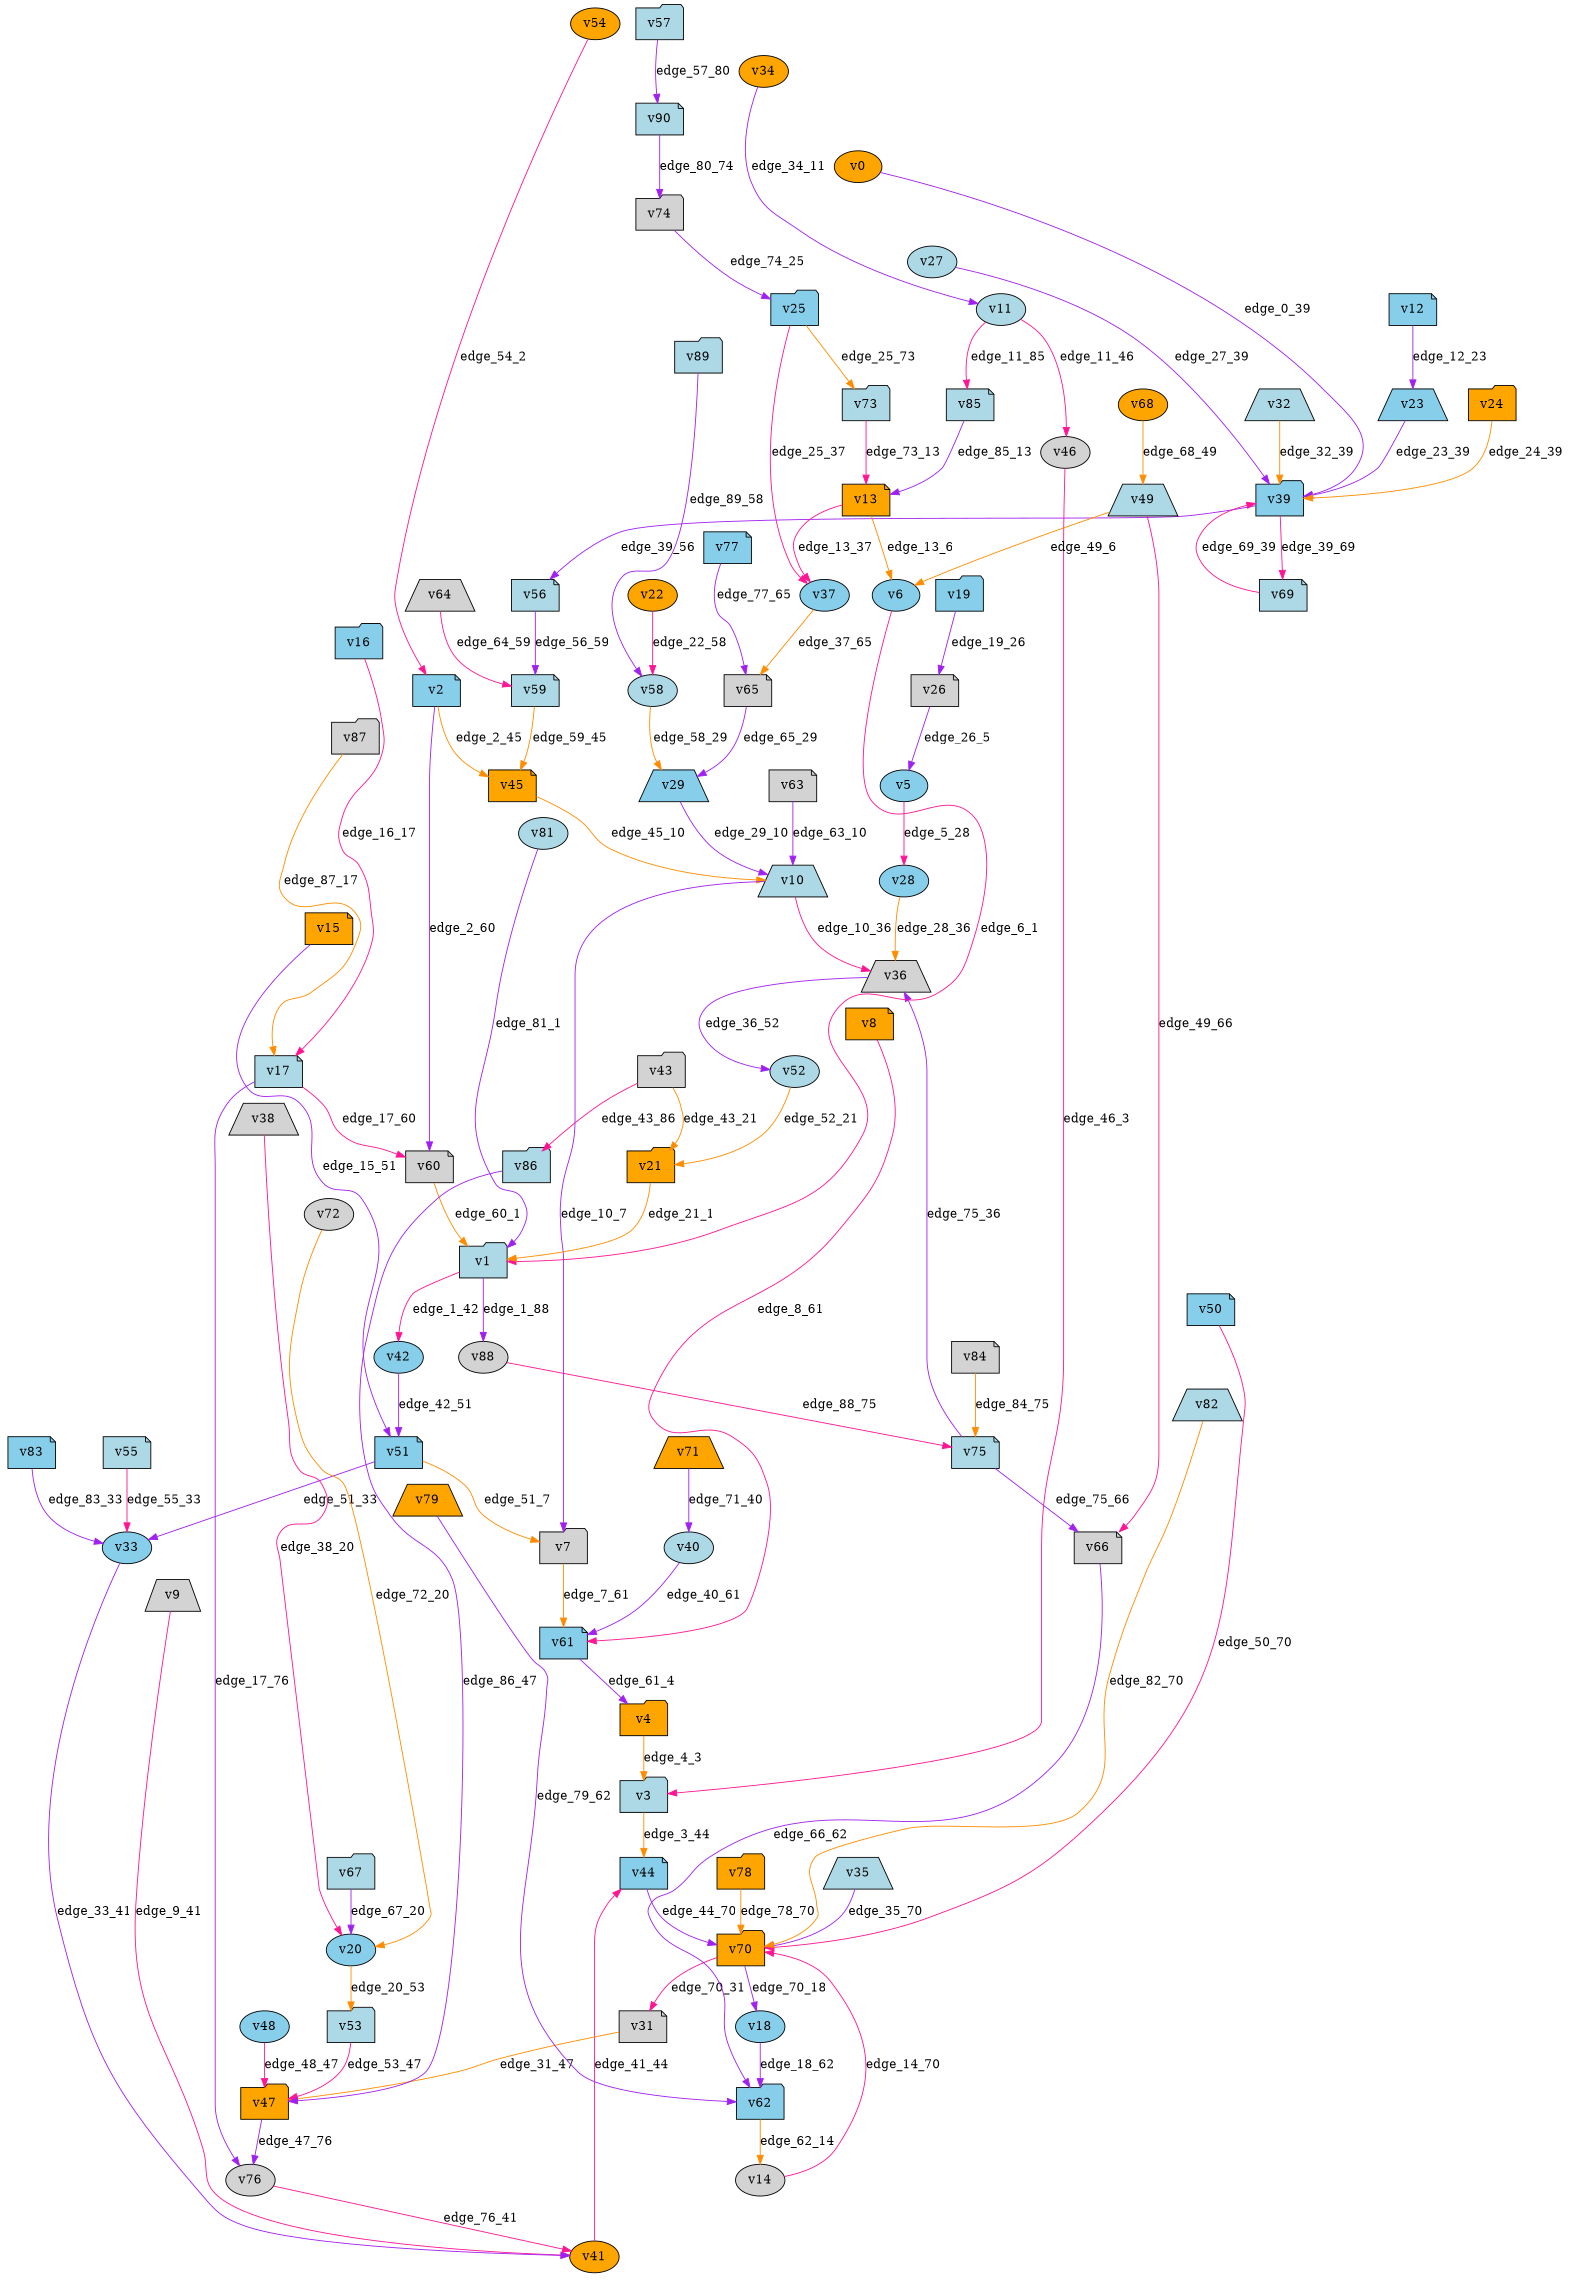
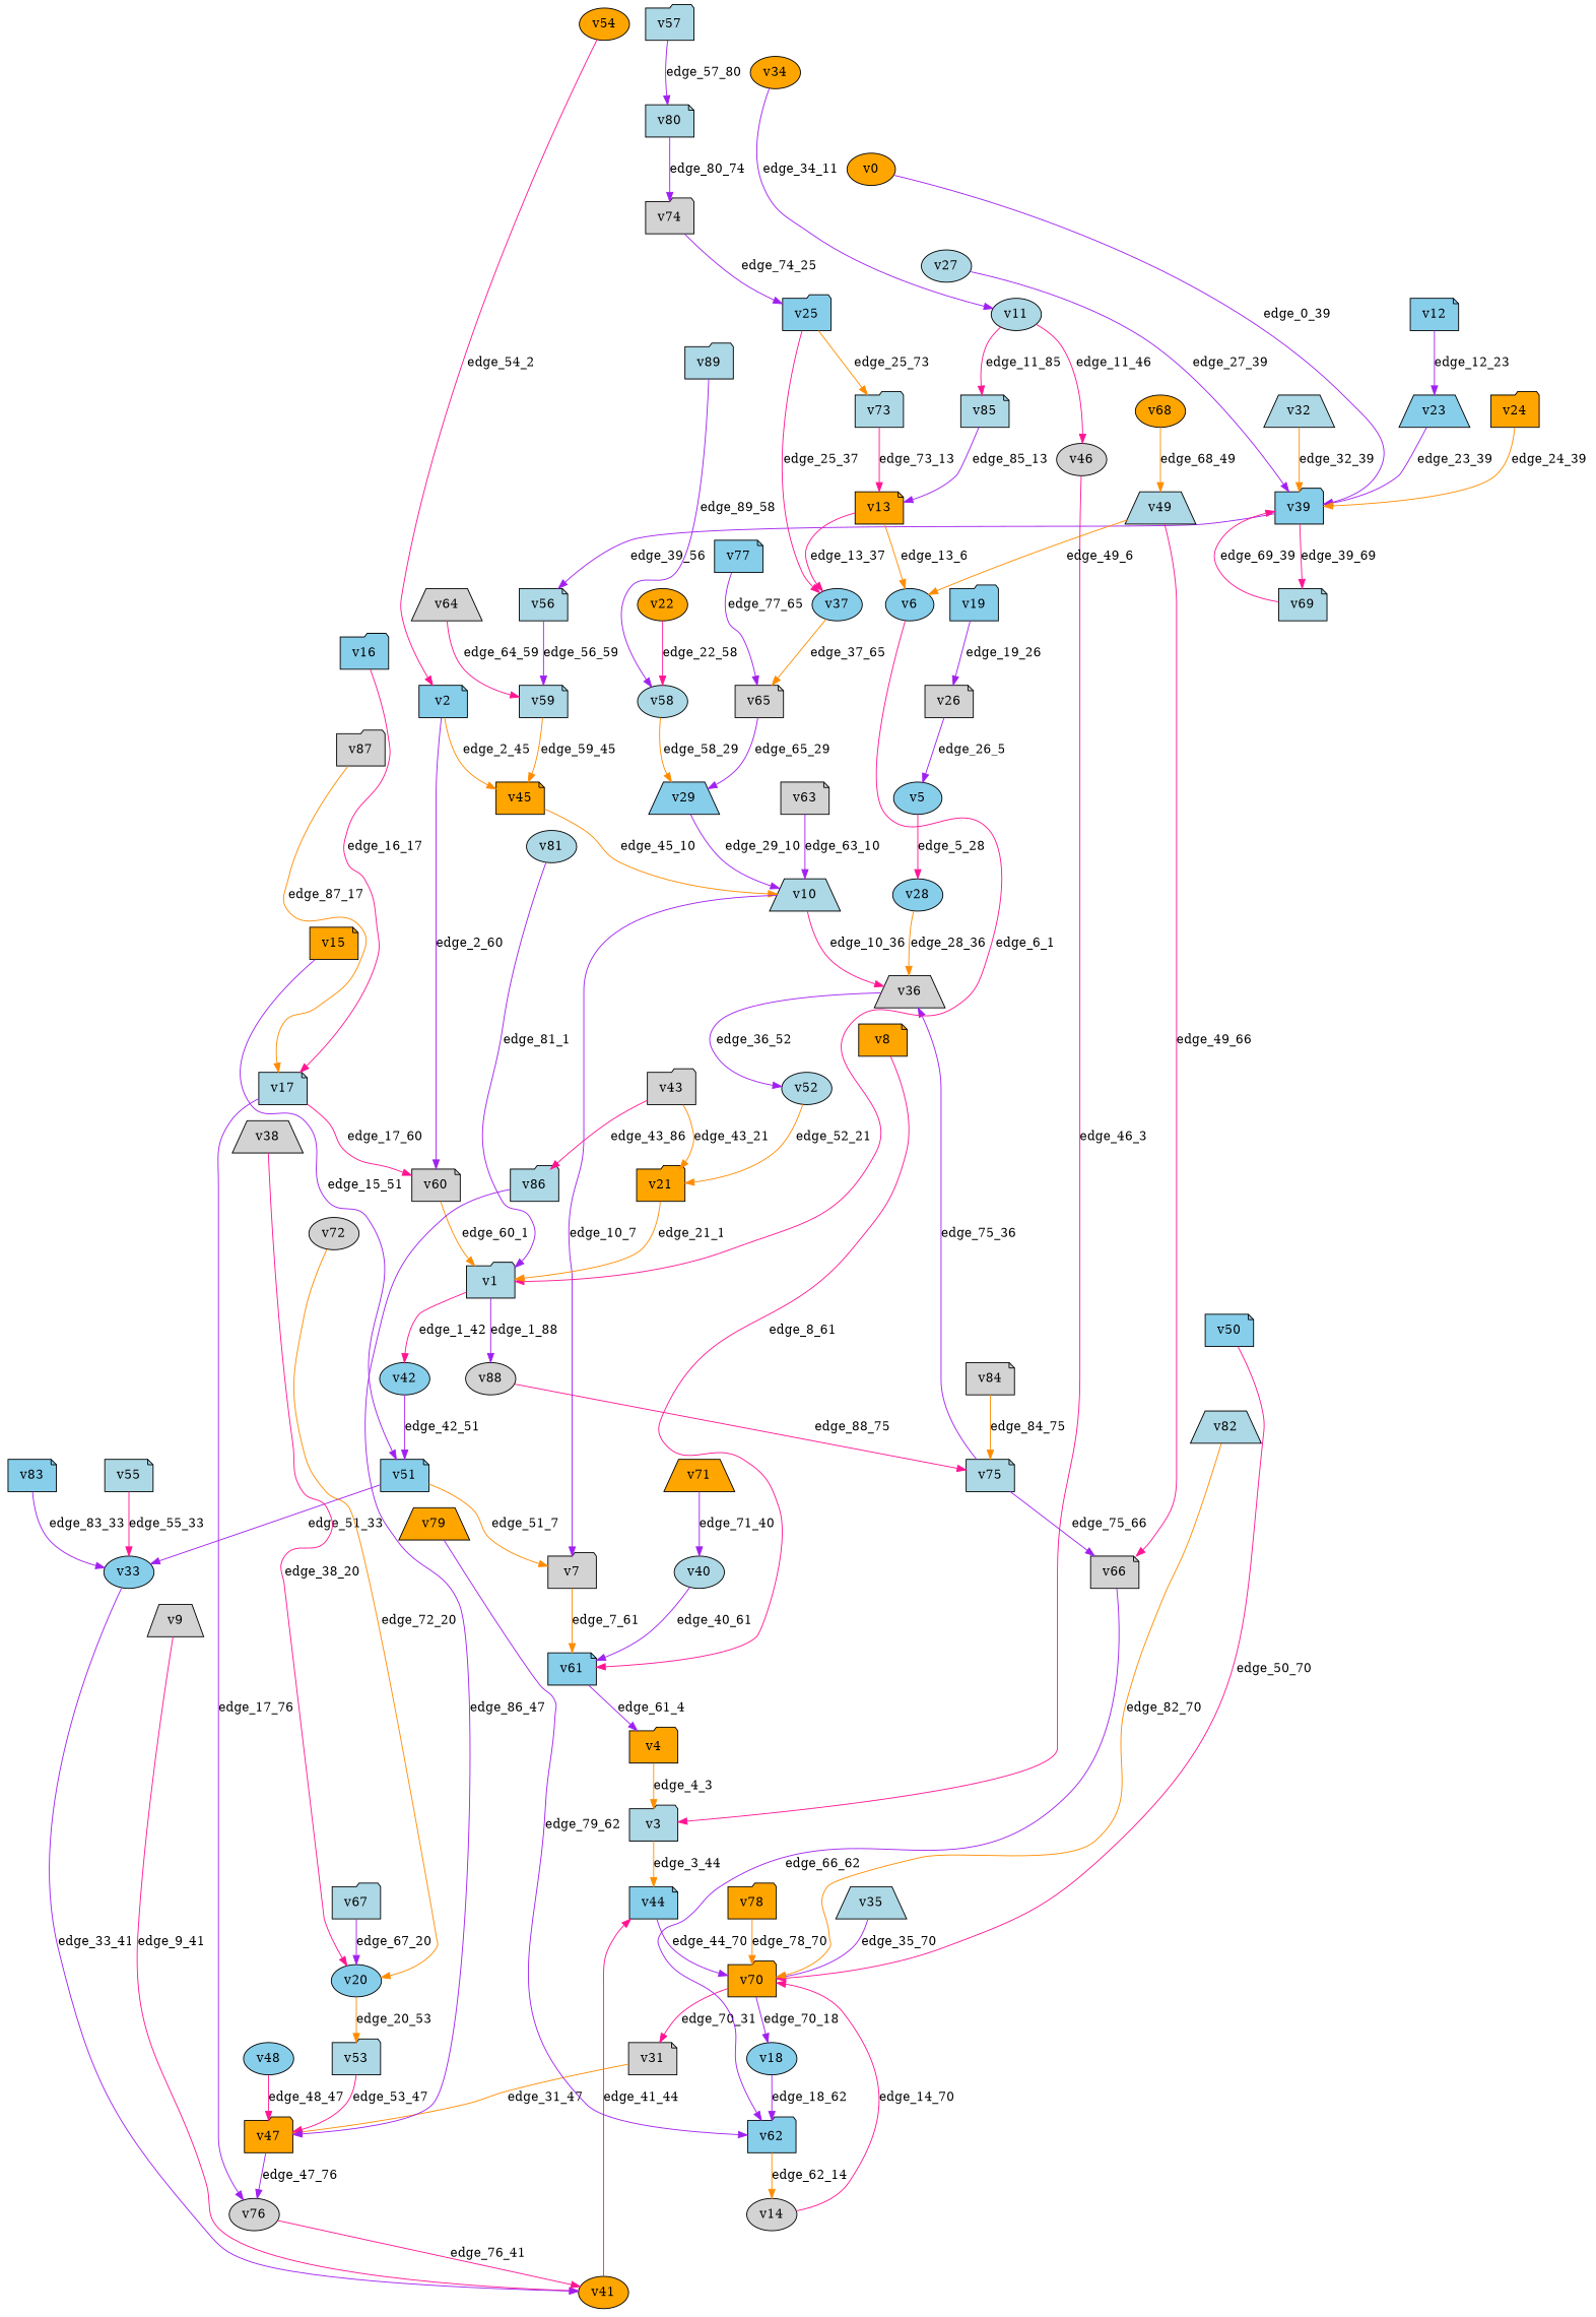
  digraph {
    node [fillcolor=lightblue player=-1 shape=note style=filled]
    edge [color=purple]
    v0 [fillcolor=orange player=1 shape=ellipse]
    v39 [fillcolor=skyblue shape=folder]
    v56 [player=1]
    v69 [player=0]
    v1 [shape=folder]
    v42 [fillcolor=skyblue player=1 shape=ellipse]
    v88 [fillcolor=lightgrey player=1 shape=ellipse]
    v51 [fillcolor=skyblue]
    v75
    v2 [fillcolor=skyblue]
    v45 [fillcolor=orange player=0]
    v60 [fillcolor=lightgrey player=1]
    v10 [shape=trapezium]
    v3 [shape=folder]
    v44 [fillcolor=skyblue player=0]
    v70 [fillcolor=orange shape=folder]
    v4 [fillcolor=orange player=1 shape=folder]
    v5 [fillcolor=skyblue player=1 shape=ellipse]
    v28 [fillcolor=skyblue shape=ellipse]
    v36 [fillcolor=lightgrey player=0 shape=trapezium]
    v6 [fillcolor=skyblue player=1 shape=ellipse]
    v7 [fillcolor=lightgrey player=0 shape=folder]
    v61 [fillcolor=skyblue]
    v8 [fillcolor=orange player=0]
    v9 [fillcolor=lightgrey player=0 shape=trapezium]
    v41 [fillcolor=orange shape=ellipse]
    v52 [shape=ellipse]
    v11 [shape=ellipse]
    v46 [fillcolor=lightgrey player=0 shape=ellipse]
    v85 [player=1]
    v13 [fillcolor=orange]
    v12 [fillcolor=skyblue]
    v23 [fillcolor=skyblue player=0 shape=trapezium]
    v37 [fillcolor=skyblue player=0 shape=ellipse]
    v65 [fillcolor=lightgrey]
    v14 [fillcolor=lightgrey player=0 shape=ellipse]
    v18 [fillcolor=skyblue player=0 shape=ellipse]
    v31 [fillcolor=lightgrey player=1]
    v15 [fillcolor=orange player=0]
    v33 [fillcolor=skyblue player=1 shape=ellipse]
    v16 [fillcolor=skyblue player=1 shape=folder]
    v17
    v76 [fillcolor=lightgrey player=1 shape=ellipse]
    v62 [fillcolor=skyblue shape=folder]
    v19 [fillcolor=skyblue player=0 shape=folder]
    v26 [fillcolor=lightgrey]
    v20 [fillcolor=skyblue shape=ellipse]
    v53 [player=1 shape=folder]
    v47 [fillcolor=orange shape=folder]
    v21 [fillcolor=orange player=0 shape=folder]
    v22 [fillcolor=orange player=1 shape=ellipse]
    v58 [shape=ellipse]
    v29 [fillcolor=skyblue player=0 shape=trapezium]
    v24 [fillcolor=orange player=0 shape=folder]
    v25 [fillcolor=skyblue shape=folder]
    v73 [player=1 shape=folder]
    v27 [player=1 shape=ellipse]
    v55
    v32 [player=0 shape=trapezium]
    v34 [fillcolor=orange player=0 shape=ellipse]
    v35 [player=0 shape=trapezium]
    v38 [fillcolor=lightgrey player=1 shape=trapezium]
    v59
    v40 [player=1 shape=ellipse]
    v43 [fillcolor=lightgrey shape=folder]
    v86 [player=0 shape=folder]
    v48 [fillcolor=skyblue player=1 shape=ellipse]
    v49 [shape=trapezium]
    v66 [fillcolor=lightgrey player=1]
    v50 [fillcolor=skyblue player=0]
    v54 [fillcolor=orange player=1 shape=ellipse]
    v57 [player=0 shape=folder]
-   v80 [label=v90]
+   v80
    v74 [fillcolor=lightgrey player=0 shape=folder]
    v63 [fillcolor=lightgrey player=0]
    v64 [fillcolor=lightgrey player=0 shape=trapezium]
    v67 [player=0 shape=folder]
    v68 [fillcolor=orange player=1 shape=ellipse]
    v71 [fillcolor=orange shape=trapezium]
    v72 [fillcolor=lightgrey player=1 shape=ellipse]
    v77 [fillcolor=skyblue player=1]
    v78 [fillcolor=orange player=1 shape=folder]
    v79 [fillcolor=orange player=1 shape=trapezium]
    v81 [player=1 shape=ellipse]
    v82 [player=1 shape=trapezium]
    v83 [fillcolor=skyblue]
    v84 [fillcolor=lightgrey player=0]
    v87 [fillcolor=lightgrey player=0 shape=folder]
    v89 [player=0 shape=folder]
    v0 -> v39 [discount=0.756551 label=edge_0_39 weight=0.980759]
    v39 -> v56 [label=edge_39_56 probability=0.591253]
    v39 -> v69 [color=deeppink label=edge_39_69 probability=0.408747]
    v56 -> v59 [discount=0.683696 label=edge_56_59 weight=2.550970]
    v69 -> v39 [color=deeppink discount=0.336619 label=edge_69_39 weight=-2.089928]
    v1 -> v42 [color=deeppink label=edge_1_42 probability=0.323645]
    v1 -> v88 [label=edge_1_88 probability=0.676355]
    v42 -> v51 [discount=0.591775 label=edge_42_51 weight=9.221082]
    v88 -> v75 [color=deeppink discount=0.539407 label=edge_88_75 weight=-1.722394]
    v51 -> v7 [color=darkorange label=edge_51_7 probability=0.559357]
    v51 -> v33 [label=edge_51_33 probability=0.440643]
    v75 -> v36 [label=edge_75_36 probability=0.425446]
    v75 -> v66 [label=edge_75_66 probability=0.574554]
    v2 -> v45 [color=darkorange label=edge_2_45 probability=0.474108]
    v2 -> v60 [label=edge_2_60 probability=0.525892]
    v45 -> v10 [color=darkorange discount=0.329037 label=edge_45_10 weight=0.428304]
    v60 -> v1 [color=darkorange discount=0.287814 label=edge_60_1 weight=7.671804]
    v10 -> v36 [color=deeppink label=edge_10_36 probability=0.469212]
    v10 -> v7 [label=edge_10_7 probability=0.530788]
    v3 -> v44 [color=darkorange label=edge_3_44 probability=1.000000]
    v44 -> v70 [discount=0.811895 label=edge_44_70 weight=7.160213]
    v70 -> v18 [label=edge_70_18 probability=0.375466]
    v70 -> v31 [color=deeppink label=edge_70_31 probability=0.624534]
    v4 -> v3 [color=darkorange discount=0.887139 label=edge_4_3 weight=4.863023]
    v5 -> v28 [color=deeppink discount=0.878077 label=edge_5_28 weight=8.384428]
    v28 -> v36 [color=darkorange label=edge_28_36 probability=1.000000]
    v36 -> v52 [discount=0.611863 label=edge_36_52 weight=-1.166997]
    v6 -> v1 [color=deeppink discount=0.572673 label=edge_6_1 weight=-7.486844]
    v7 -> v61 [color=darkorange discount=0.245228 label=edge_7_61 weight=5.055944]
    v61 -> v4 [label=edge_61_4 probability=1.000000]
    v8 -> v61 [color=deeppink discount=0.412742 label=edge_8_61 weight=0.870502]
    v9 -> v41 [color=deeppink discount=0.893181 label=edge_9_41 weight=-4.151586]
    v41 -> v44 [color=deeppink label=edge_41_44 probability=1.000000]
    v52 -> v21 [color=darkorange label=edge_52_21 probability=1.000000]
    v11 -> v46 [color=deeppink label=edge_11_46 probability=0.450783]
    v11 -> v85 [color=deeppink label=edge_11_85 probability=0.549217]
    v46 -> v3 [color=deeppink discount=0.852406 label=edge_46_3 weight=1.394504]
    v85 -> v13 [discount=0.776716 label=edge_85_13 weight=-8.375052]
    v13 -> v6 [color=darkorange label=edge_13_6 probability=0.562410]
    v13 -> v37 [color=deeppink label=edge_13_37 probability=0.437590]
    v12 -> v23 [label=edge_12_23 probability=1.000000]
    v23 -> v39 [discount=0.729238 label=edge_23_39 weight=-2.238858]
    v37 -> v65 [color=darkorange discount=0.777876 label=edge_37_65 weight=-8.346965]
    v65 -> v29 [label=edge_65_29 probability=1.000000]
    v14 -> v70 [color=deeppink discount=0.116831 label=edge_14_70 weight=-8.087149]
    v18 -> v62 [discount=0.116388 label=edge_18_62 weight=9.170912]
    v31 -> v47 [color=darkorange discount=0.476787 label=edge_31_47 weight=1.454646]
    v15 -> v51 [discount=0.321299 label=edge_15_51 weight=-6.324255]
    v33 -> v41 [discount=0.798645 label=edge_33_41 weight=-0.676195]
    v16 -> v17 [color=deeppink discount=0.413373 label=edge_16_17 weight=0.571118]
    v17 -> v60 [color=deeppink label=edge_17_60 probability=0.452260]
    v17 -> v76 [label=edge_17_76 probability=0.547740]
    v76 -> v41 [color=deeppink discount=0.458995 label=edge_76_41 weight=0.998974]
    v62 -> v14 [color=darkorange label=edge_62_14 probability=1.000000]
    v19 -> v26 [discount=0.294348 label=edge_19_26 weight=1.281625]
    v26 -> v5 [label=edge_26_5 probability=1.000000]
    v20 -> v53 [color=darkorange label=edge_20_53 probability=1.000000]
    v53 -> v47 [color=deeppink discount=0.398056 label=edge_53_47 weight=-1.309676]
    v47 -> v76 [label=edge_47_76 probability=1.000000]
    v21 -> v1 [color=darkorange discount=0.537529 label=edge_21_1 weight=8.194427]
    v22 -> v58 [color=deeppink discount=0.110074 label=edge_22_58 weight=8.194283]
    v58 -> v29 [color=darkorange label=edge_58_29 probability=0.571023]
    v29 -> v10 [discount=0.441949 label=edge_29_10 weight=-1.471162]
    v24 -> v39 [color=darkorange discount=0.541975 label=edge_24_39 weight=3.083427]
    v25 -> v37 [color=deeppink label=edge_25_37 probability=0.635287]
    v25 -> v73 [color=darkorange label=edge_25_73 probability=0.364713]
    v73 -> v13 [color=deeppink discount=0.218871 label=edge_73_13 weight=9.435900]
    v27 -> v39 [discount=0.850352 label=edge_27_39 weight=-6.691076]
    v55 -> v33 [color=deeppink label=edge_55_33 probability=1.000000]
    v32 -> v39 [color=darkorange discount=0.148207 label=edge_32_39 weight=7.055728]
    v34 -> v11 [discount=0.111213 label=edge_34_11 weight=-9.216256]
    v35 -> v70 [discount=0.375667 label=edge_35_70 weight=8.999226]
    v38 -> v20 [color=deeppink discount=0.170035 label=edge_38_20 weight=-4.086492]
    v59 -> v45 [color=darkorange label=edge_59_45 probability=1.000000]
    v40 -> v61 [discount=0.209720 label=edge_40_61 weight=-9.275499]
    v43 -> v21 [color=darkorange label=edge_43_21 probability=0.426262]
    v43 -> v86 [color=deeppink label=edge_43_86 probability=0.573738]
    v86 -> v47 [discount=0.280720 label=edge_86_47 weight=-1.882064]
    v48 -> v47 [color=deeppink discount=0.837439 label=edge_48_47 weight=7.351529]
    v49 -> v6 [color=darkorange label=edge_49_6 probability=0.460233]
    v49 -> v66 [color=deeppink label=edge_49_66 probability=0.539767]
    v66 -> v62 [discount=0.382930 label=edge_66_62 weight=0.302381]
    v50 -> v70 [color=deeppink discount=0.843666 label=edge_50_70 weight=-7.304365]
    v54 -> v2 [color=deeppink discount=0.273559 label=edge_54_2 weight=-9.275614]
    v57 -> v80 [discount=0.415856 label=edge_57_80 weight=5.467489]
    v80 -> v74 [label=edge_80_74 probability=1.000000]
    v74 -> v25 [discount=0.835800 label=edge_74_25 weight=-4.577106]
    v63 -> v10 [discount=0.256176 label=edge_63_10 weight=2.501203]
    v64 -> v59 [color=deeppink discount=0.175331 label=edge_64_59 weight=2.876535]
    v67 -> v20 [discount=0.865008 label=edge_67_20 weight=6.632239]
    v68 -> v49 [color=darkorange discount=0.191577 label=edge_68_49 weight=1.868581]
    v71 -> v40 [label=edge_71_40 probability=1.000000]
    v72 -> v20 [color=darkorange discount=0.279503 label=edge_72_20 weight=-7.804331]
    v77 -> v65 [discount=0.717151 label=edge_77_65 weight=-6.107747]
    v78 -> v70 [color=darkorange discount=0.793139 label=edge_78_70 weight=7.936094]
    v79 -> v62 [discount=0.814857 label=edge_79_62 weight=-8.584126]
    v81 -> v1 [discount=0.723658 label=edge_81_1 weight=-6.078383]
    v82 -> v70 [color=darkorange discount=0.604620 label=edge_82_70 weight=-8.918924]
    v83 -> v33 [label=edge_83_33 probability=1.000000]
    v84 -> v75 [color=darkorange discount=0.185708 label=edge_84_75 weight=8.521707]
    v87 -> v17 [color=darkorange discount=0.203569 label=edge_87_17 weight=-8.440830]
    v89 -> v58 [discount=0.770811 label=edge_89_58 weight=-8.002799]
  }
